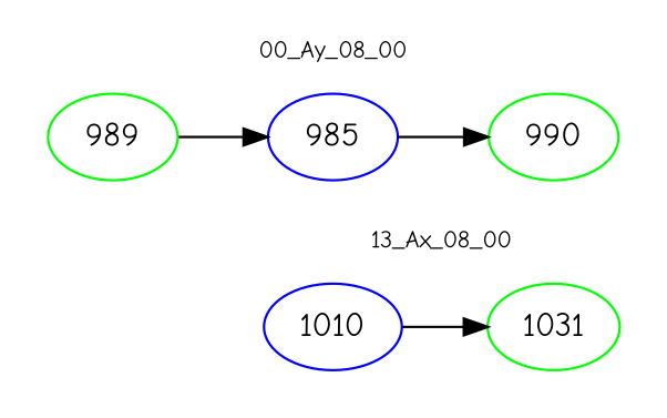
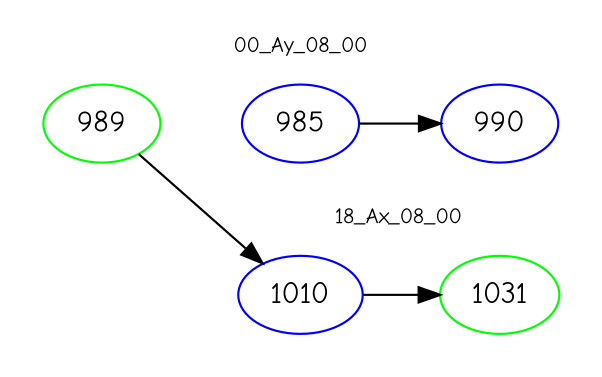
  digraph {
    fontname="Comic Neue"
    rankdir=LR
    node [color=green fontname="Comic Neue"]
    edge [color=black fontname="Comic Neue"]
    n1 [label=989]
    n2 [color=blue label=985]
-   n3 [label=990]
+   n3 [color=blue label=990]
    n4 [color=blue label=1010]
    n5 [label=1031]
    subgraph cluster_1 {
      color=white
      fontsize=10
      label="00_Ay_08_00"
      n1
      n2
      n3
    }
    subgraph cluster_2 {
      color=white
      fontsize=10
-     label="13_Ax_08_00"
+     label="18_Ax_08_00"
      n4
      n5
    }
-   n1 -> n2
+   n1 -> n4
    n2 -> n3
    n4 -> n5
  }
